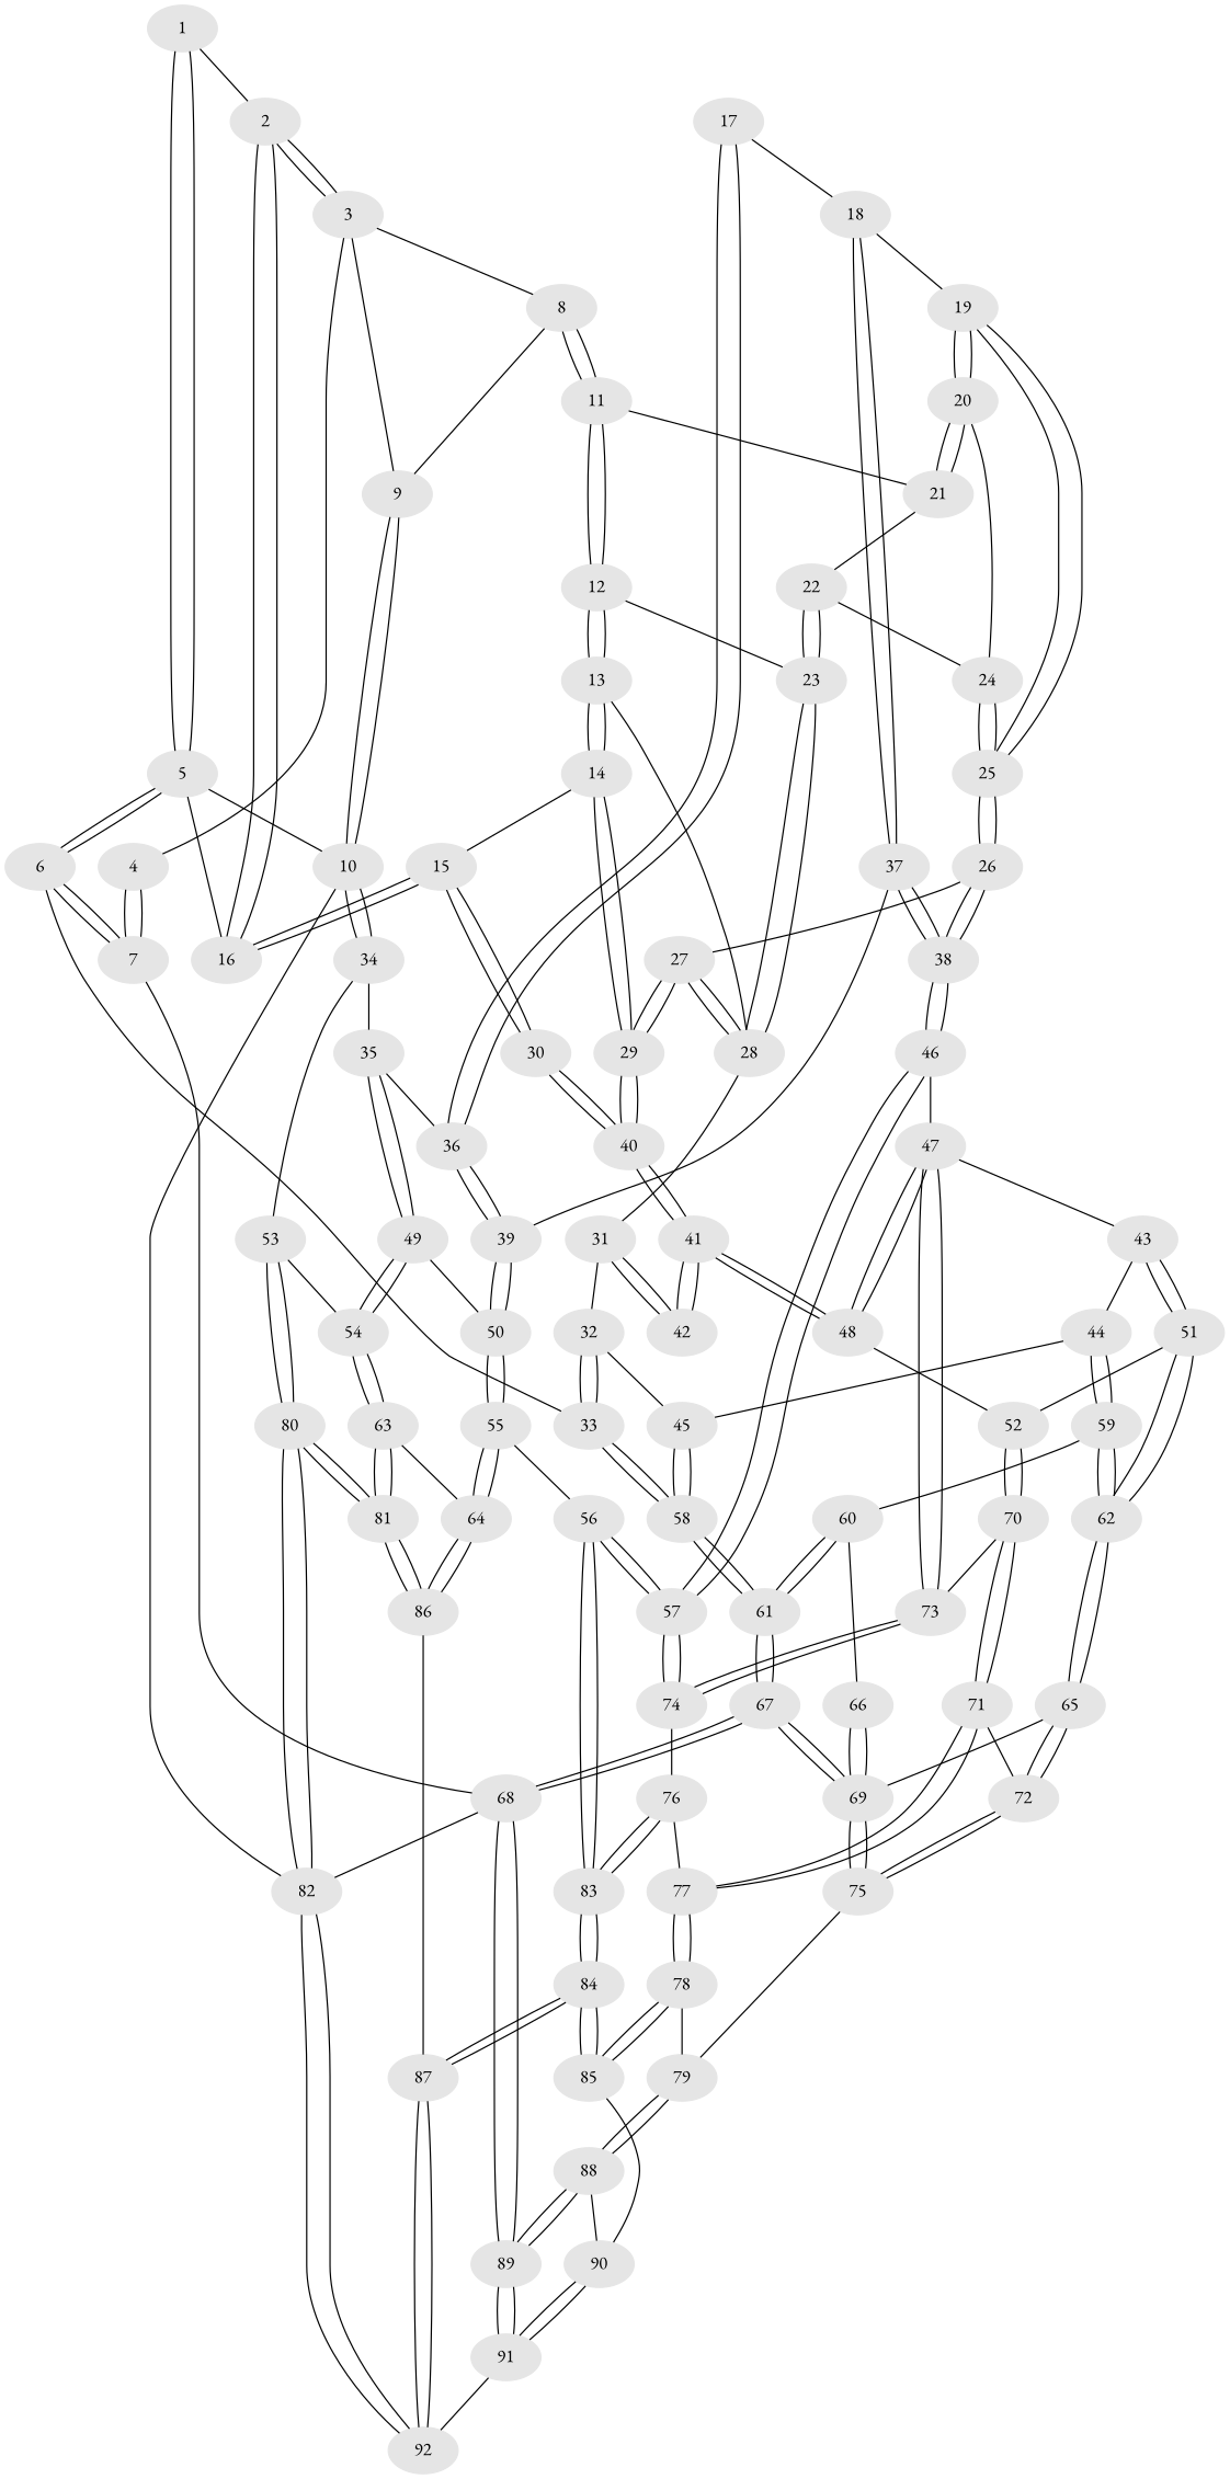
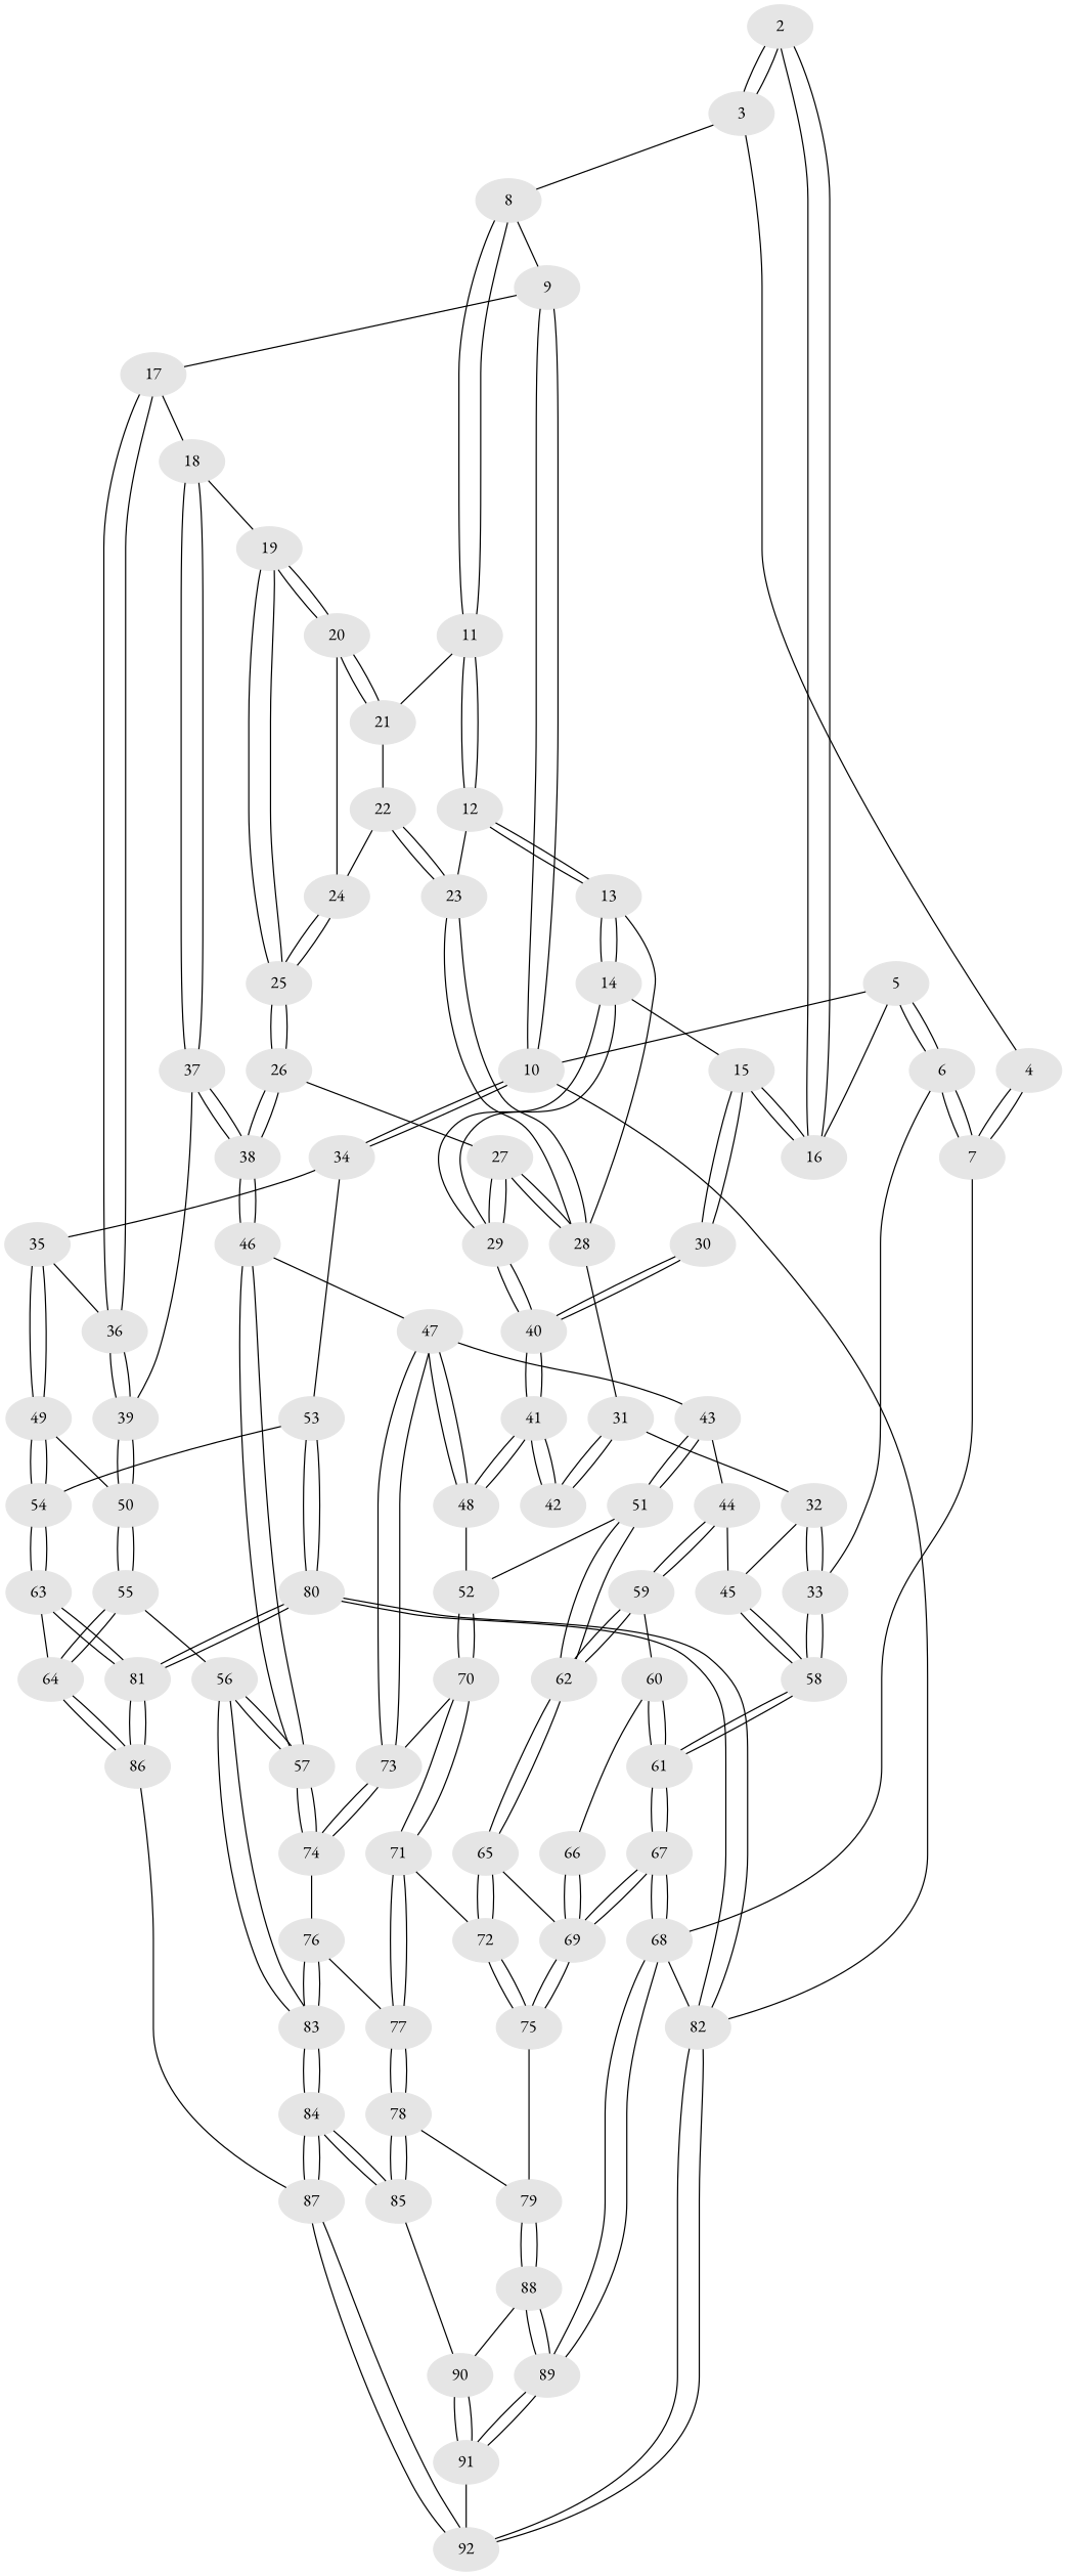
  graph {
    fontname="EB Garamond"
    node [color=gray90 fontname="EB Garamond" style=filled]
    edge [fontname="EB Garamond"]
-   1
    2
    5
    3
    16
    6
    10
    4
    8
    7
    9
    11
    68
    33
    58
    34
    82
    89
    17
    12
    21
    18
    36
    35
    53
    92
    13
    23
    22
    14
    28
    15
    29
    31
    30
    40
    19
    37
    39
    20
    25
    38
    24
    26
    27
    46
    41
    32
    42
    45
    61
    49
    54
    80
    50
    47
    57
    55
    48
    52
    43
    44
    51
    59
    62
    60
    73
    74
    70
    63
    56
    64
    65
    71
    81
    83
    86
    84
    76
    67
    66
    69
    72
    87
    75
    91
    79
    77
    78
    88
    85
    90
-   1 -- 2
-   1 -- 5
-   1 -- 5
    2 -- 3
    2 -- 3
    2 -- 16
    2 -- 16
    5 -- 16
    5 -- 6
    5 -- 6
    5 -- 10
    3 -- 4
    3 -- 8
    6 -- 7
    6 -- 7
    6 -- 33
    10 -- 34
    10 -- 34
    10 -- 82
    4 -- 7
    4 -- 7
    8 -- 9
    8 -- 11
    8 -- 11
    7 -- 68
    9 -- 10
    9 -- 10
-   9 -- 3
+   9 -- 17
    11 -- 12
    11 -- 12
    11 -- 21
    68 -- 82
    68 -- 89
    68 -- 89
    33 -- 58
    33 -- 58
    58 -- 61
    58 -- 61
    34 -- 35
    34 -- 53
    82 -- 92
    82 -- 92
    89 -- 91
    89 -- 91
    17 -- 18
    17 -- 36
    17 -- 36
    12 -- 13
    12 -- 13
    12 -- 23
    21 -- 22
    18 -- 19
    18 -- 37
    18 -- 37
    36 -- 39
    36 -- 39
    35 -- 36
    35 -- 49
    35 -- 49
    53 -- 54
    53 -- 80
    53 -- 80
    13 -- 14
    13 -- 14
    13 -- 28
    23 -- 28
    23 -- 28
    22 -- 23
    22 -- 23
    22 -- 24
    14 -- 15
    14 -- 29
    14 -- 29
    28 -- 31
    15 -- 16
    15 -- 16
    15 -- 30
    15 -- 30
    29 -- 40
    29 -- 40
    31 -- 32
    31 -- 42
    31 -- 42
    30 -- 40
    30 -- 40
    40 -- 41
    40 -- 41
    19 -- 20
    19 -- 20
    19 -- 25
    19 -- 25
    37 -- 39
    37 -- 38
    37 -- 38
    39 -- 50
    39 -- 50
    20 -- 21
    20 -- 21
    20 -- 24
    25 -- 26
    25 -- 26
    38 -- 46
    38 -- 46
    24 -- 25
    24 -- 25
    26 -- 38
    26 -- 38
    26 -- 27
    27 -- 28
    27 -- 28
    27 -- 29
    27 -- 29
    46 -- 47
    46 -- 57
    46 -- 57
    41 -- 42
    41 -- 42
    41 -- 48
    41 -- 48
    32 -- 33
    32 -- 33
    32 -- 45
    45 -- 58
    45 -- 58
    61 -- 67
    61 -- 67
    49 -- 54
    49 -- 54
    49 -- 50
    54 -- 63
    54 -- 63
    80 -- 82
    80 -- 82
    80 -- 81
    80 -- 81
    50 -- 55
    50 -- 55
    47 -- 48
    47 -- 48
    47 -- 43
    47 -- 73
    47 -- 73
    57 -- 74
    57 -- 74
    55 -- 56
    55 -- 64
    55 -- 64
    48 -- 52
    52 -- 70
    52 -- 70
    43 -- 44
    43 -- 51
    43 -- 51
    44 -- 45
    44 -- 59
    44 -- 59
    51 -- 52
    51 -- 62
    51 -- 62
    59 -- 62
    59 -- 62
    59 -- 60
    62 -- 65
    62 -- 65
    60 -- 61
    60 -- 61
    60 -- 66
    73 -- 74
    73 -- 74
    74 -- 76
    70 -- 73
    70 -- 71
    70 -- 71
    63 -- 64
    63 -- 81
    63 -- 81
    56 -- 57
    56 -- 57
    56 -- 83
    56 -- 83
    64 -- 86
    64 -- 86
    65 -- 69
    65 -- 72
    65 -- 72
    71 -- 72
    71 -- 77
    71 -- 77
    81 -- 86
    81 -- 86
    83 -- 84
    83 -- 84
    86 -- 87
    84 -- 87
    84 -- 87
    84 -- 85
    84 -- 85
    76 -- 83
    76 -- 83
    76 -- 77
    67 -- 68
    67 -- 68
    67 -- 69
    67 -- 69
    66 -- 69
    66 -- 69
    69 -- 75
    69 -- 75
    72 -- 75
    72 -- 75
    87 -- 92
    87 -- 92
    75 -- 79
    91 -- 92
    79 -- 88
    79 -- 88
    77 -- 78
    77 -- 78
    78 -- 79
    78 -- 85
    78 -- 85
    88 -- 89
    88 -- 89
    88 -- 90
    85 -- 90
    90 -- 91
    90 -- 91
  }
